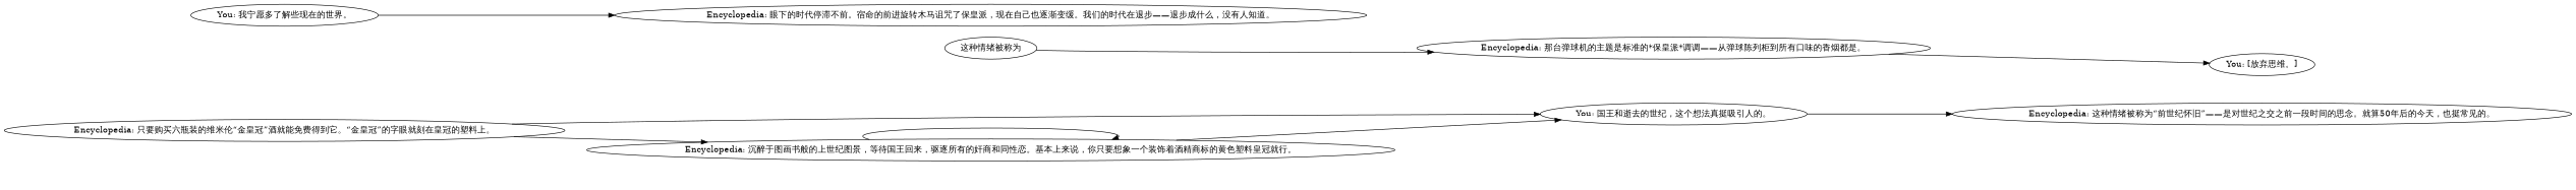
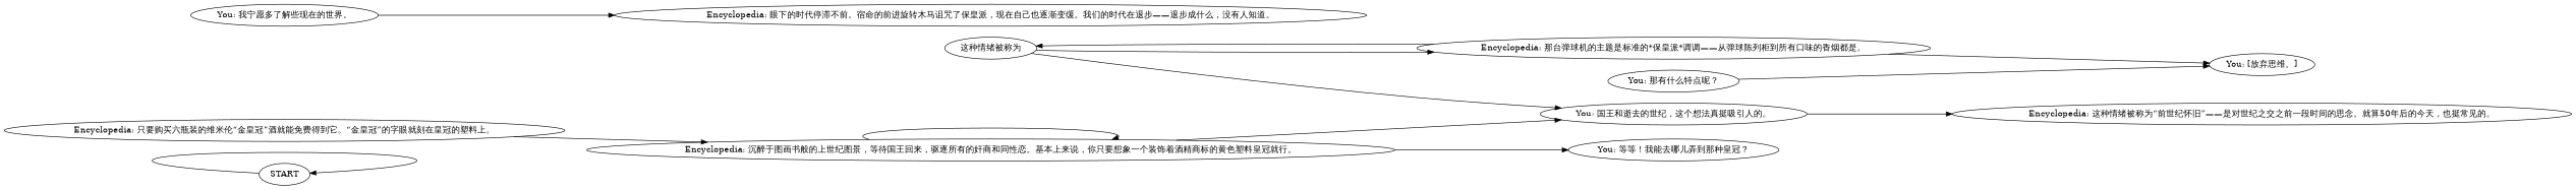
  digraph {
    rankdir=LR
+   n1 [label=START]
    n2 [label="这种情绪被称为"]
    n3 [label="Encyclopedia: 那台弹球机的主题是标准的*保皇派*调调——从弹球陈列柜到所有口味的香烟都是。"]
    n4 [label="You: [放弃思维。]"]
    n5 [label="Encyclopedia: 沉醉于图画书般的上世纪图景，等待国王回来，驱逐所有的奸商和同性恋。基本上来说，你只要想象一个装饰着酒精商标的黄色塑料皇冠就行。"]
    n6 [label="You: 国王和逝去的世纪，这个想法真挺吸引人的。"]
+   n7 [label="You: 等等！我能去哪儿弄到那种皇冠？"]
    n8 [label="Encyclopedia: 这种情绪被称为“前世纪怀旧”——是对世纪之交之前一段时间的思念。就算50年后的今天，也挺常见的。"]
    n9 [label="You: 我宁愿多了解些现在的世界。"]
    n10 [label="Encyclopedia: 眼下的时代停滞不前。宿命的前进旋转木马诅咒了保皇派，现在自己也逐渐变缓。我们的时代在退步——退步成什么，没有人知道。"]
+   n11 [label="You: 那有什么特点呢？"]
    n12 [label="Encyclopedia: 只要购买六瓶装的维米伦“金皇冠”酒就能免费得到它。“金皇冠”的字眼就刻在皇冠的塑料上。"]
+   n1 -> n1
    n2 -> n3
+   n3 -> n2
    n3 -> n4
    n5 -> n5
    n5 -> n6
+   n5 -> n7
    n6 -> n8
    n9 -> n10
+   n11 -> n4
    n12 -> n5
-   n12 -> n6
+   n2 -> n6
  }
